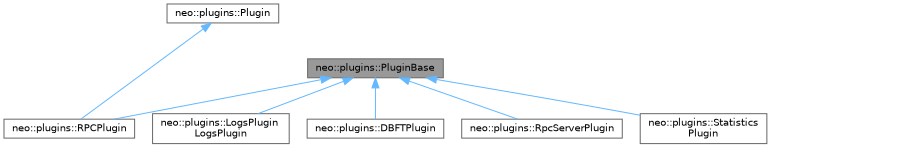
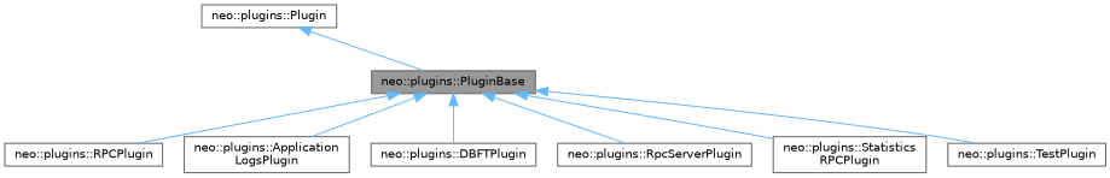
  digraph {
    rankdir=TB
    node [color=gray40 fillcolor=white fontname=Helvetica fontsize=10 shape=box style=filled]
    edge [color=steelblue1 dir=back fontname=Helvetica fontsize=10 labelfontname=Helvetica labelfontsize=10 style=solid]
    n1 [fillcolor=grey60 fontcolor=black height=0.2 label="neo::plugins::PluginBase" width=0.4]
-   n2 [height=0.2 label="neo::plugins::LogsPlugin\lLogsPlugin" width=0.4]
+   n2 [height=0.2 label="neo::plugins::Application\lLogsPlugin" width=0.4]
    n3 [height=0.2 label="neo::plugins::DBFTPlugin" width=0.4]
    n4 [height=0.2 label="neo::plugins::RPCPlugin" width=0.4]
    n5 [height=0.2 label="neo::plugins::RpcServerPlugin" width=0.4]
-   n6 [height=0.2 label="neo::plugins::Statistics\lPlugin" width=0.4]
+   n6 [height=0.2 label="neo::plugins::Statistics\lRPCPlugin" width=0.4]
+   n7 [height=0.2 label="neo::plugins::TestPlugin" width=0.4]
    n8 [height=0.2 label="neo::plugins::Plugin" width=0.4]
    n1 -> n2
    n1 -> n3
    n1 -> n4
    n1 -> n5
    n1 -> n6
-   n8 -> n4
+   n1 -> n7
+   n8 -> n1
  }
